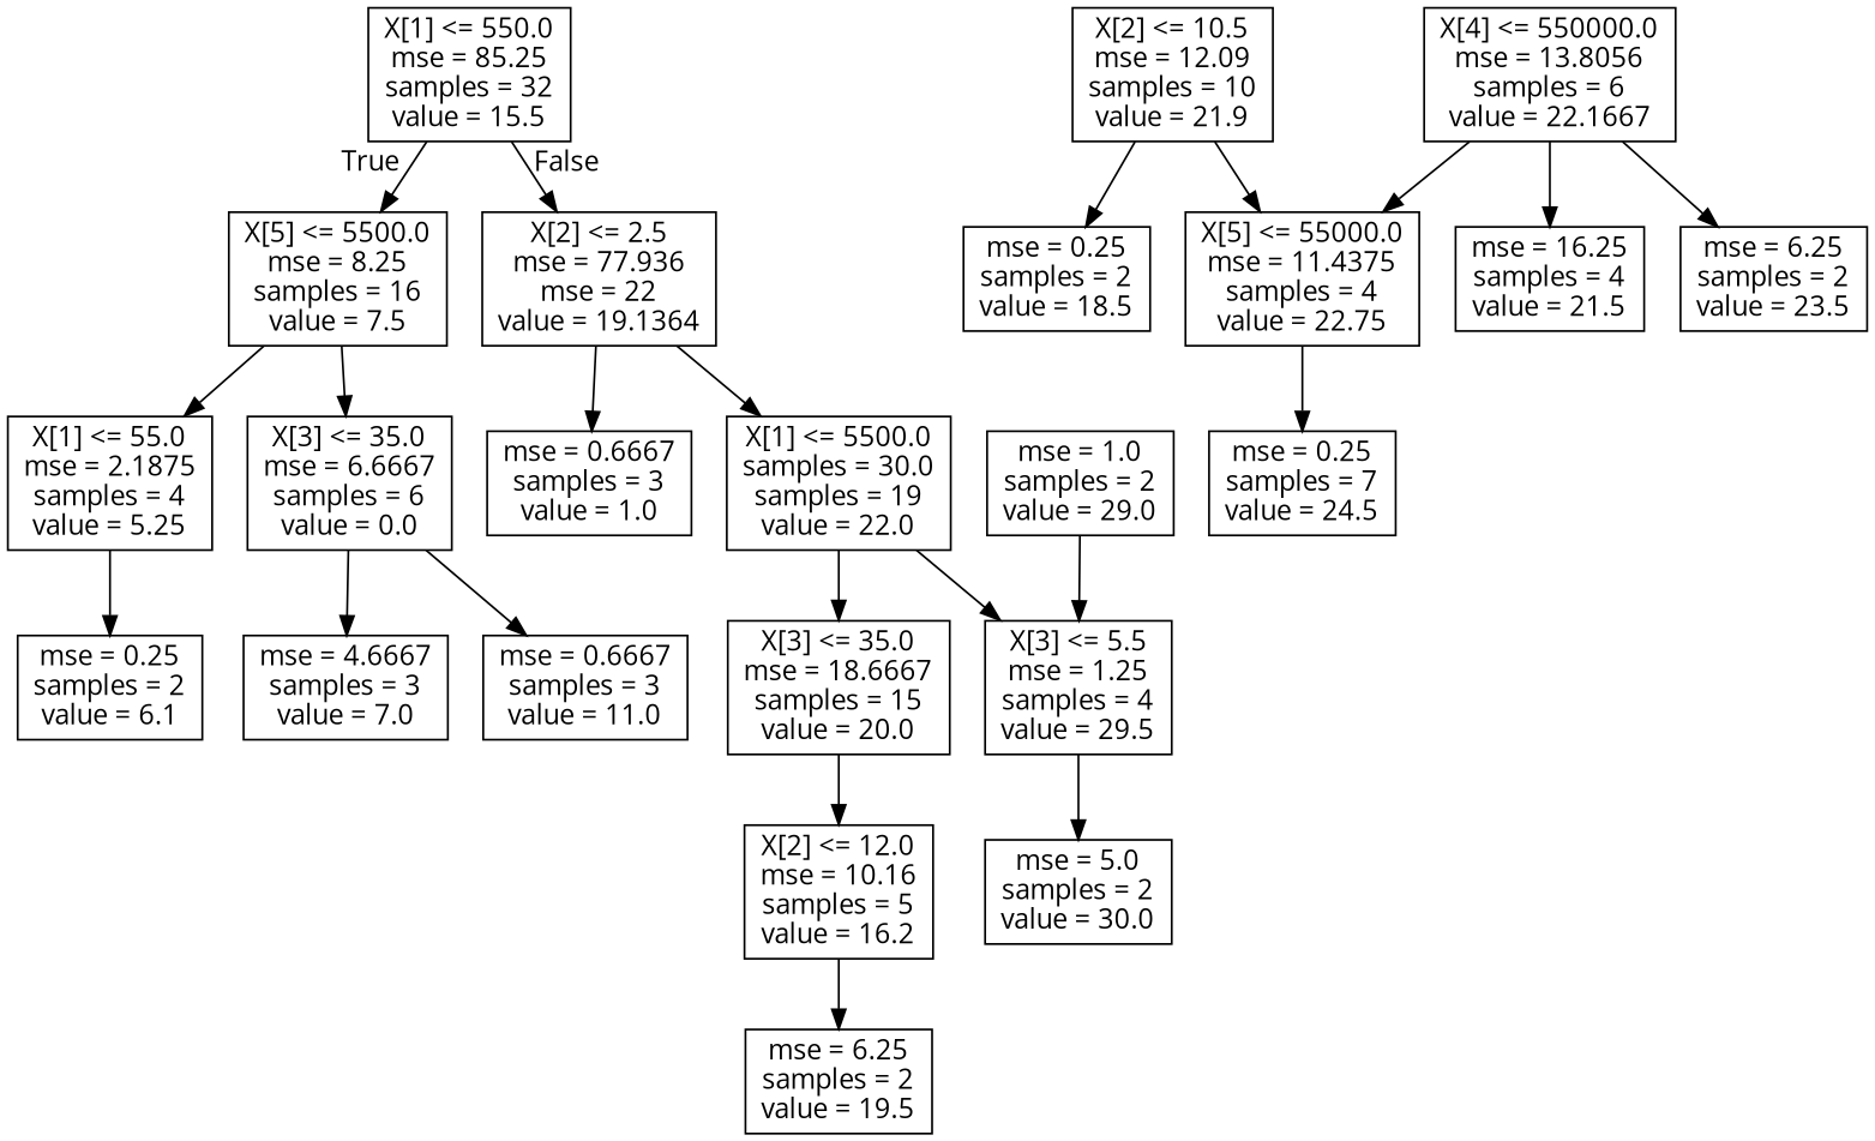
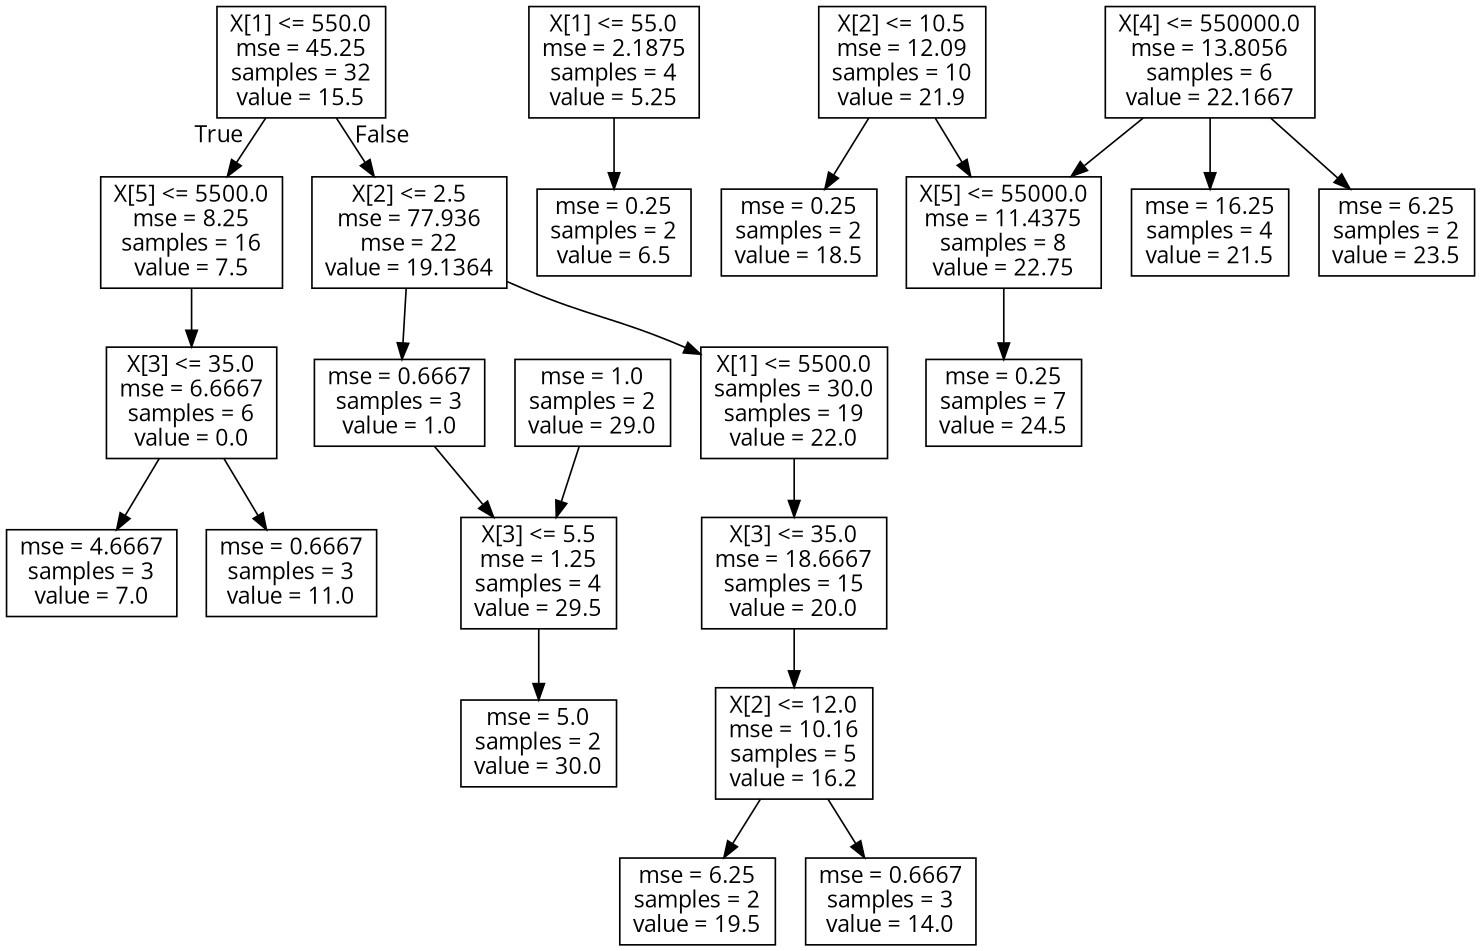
  digraph {
    fontname="Open Sans"
    node [fontname="Open Sans" shape=box]
    edge [fontname="Open Sans"]
-   n1 [label="X[1] <= 550.0\nmse = 85.25\nsamples = 32\nvalue = 15.5"]
+   n1 [label="X[1] <= 550.0\nmse = 45.25\nsamples = 32\nvalue = 15.5"]
    n2 [label="X[5] <= 5500.0\nmse = 8.25\nsamples = 16\nvalue = 7.5"]
    n3 [label="X[2] <= 2.5\nmse = 77.936\nmse = 22\nvalue = 19.1364"]
    n4 [label="X[1] <= 55.0\nmse = 2.1875\nsamples = 4\nvalue = 5.25"]
    n5 [label="X[3] <= 35.0\nmse = 6.6667\nsamples = 6\nvalue = 0.0"]
    n6 [label="mse = 0.6667\nsamples = 3\nvalue = 1.0"]
    n7 [label="X[1] <= 5500.0\nsamples = 30.0\nsamples = 19\nvalue = 22.0"]
-   n8 [label="mse = 0.25\nsamples = 2\nvalue = 6.1"]
+   n8 [label="mse = 0.25\nsamples = 2\nvalue = 6.5"]
    n9 [label="mse = 4.6667\nsamples = 3\nvalue = 7.0"]
    n10 [label="mse = 0.6667\nsamples = 3\nvalue = 11.0"]
    n11 [label="X[3] <= 35.0\nmse = 18.6667\nsamples = 15\nvalue = 20.0"]
    n12 [label="X[3] <= 5.5\nmse = 1.25\nsamples = 4\nvalue = 29.5"]
    n13 [label="X[2] <= 12.0\nmse = 10.16\nsamples = 5\nvalue = 16.2"]
    n14 [label="mse = 5.0\nsamples = 2\nvalue = 30.0"]
    n15 [label="X[2] <= 10.5\nmse = 12.09\nsamples = 10\nvalue = 21.9"]
    n16 [label="mse = 0.25\nsamples = 2\nvalue = 18.5"]
-   n17 [label="X[5] <= 55000.0\nmse = 11.4375\nsamples = 4\nvalue = 22.75"]
+   n17 [label="X[5] <= 55000.0\nmse = 11.4375\nsamples = 8\nvalue = 22.75"]
    n18 [label="mse = 6.25\nsamples = 2\nvalue = 19.5"]
+   n19 [label="mse = 0.6667\nsamples = 3\nvalue = 14.0"]
    n20 [label="mse = 0.25\nsamples = 7\nvalue = 24.5"]
    n21 [label="X[4] <= 550000.0\nmse = 13.8056\nsamples = 6\nvalue = 22.1667"]
    n22 [label="mse = 16.25\nsamples = 4\nvalue = 21.5"]
    n23 [label="mse = 6.25\nsamples = 2\nvalue = 23.5"]
    n24 [label="mse = 1.0\nsamples = 2\nvalue = 29.0"]
    n1 -> n2 [headlabel=True labelangle=45 labeldistance=2.5]
    n1 -> n3 [headlabel=False labelangle=-45 labeldistance=2.5]
-   n2 -> n4
    n2 -> n5
    n3 -> n6
    n3 -> n7
    n4 -> n8
    n5 -> n9
    n5 -> n10
    n7 -> n11
-   n7 -> n12
+   n6 -> n12
    n11 -> n13
    n12 -> n14
    n13 -> n18
+   n13 -> n19
    n15 -> n16
    n15 -> n17
    n17 -> n20
    n21 -> n17
    n21 -> n22
    n21 -> n23
    n24 -> n12
  }
